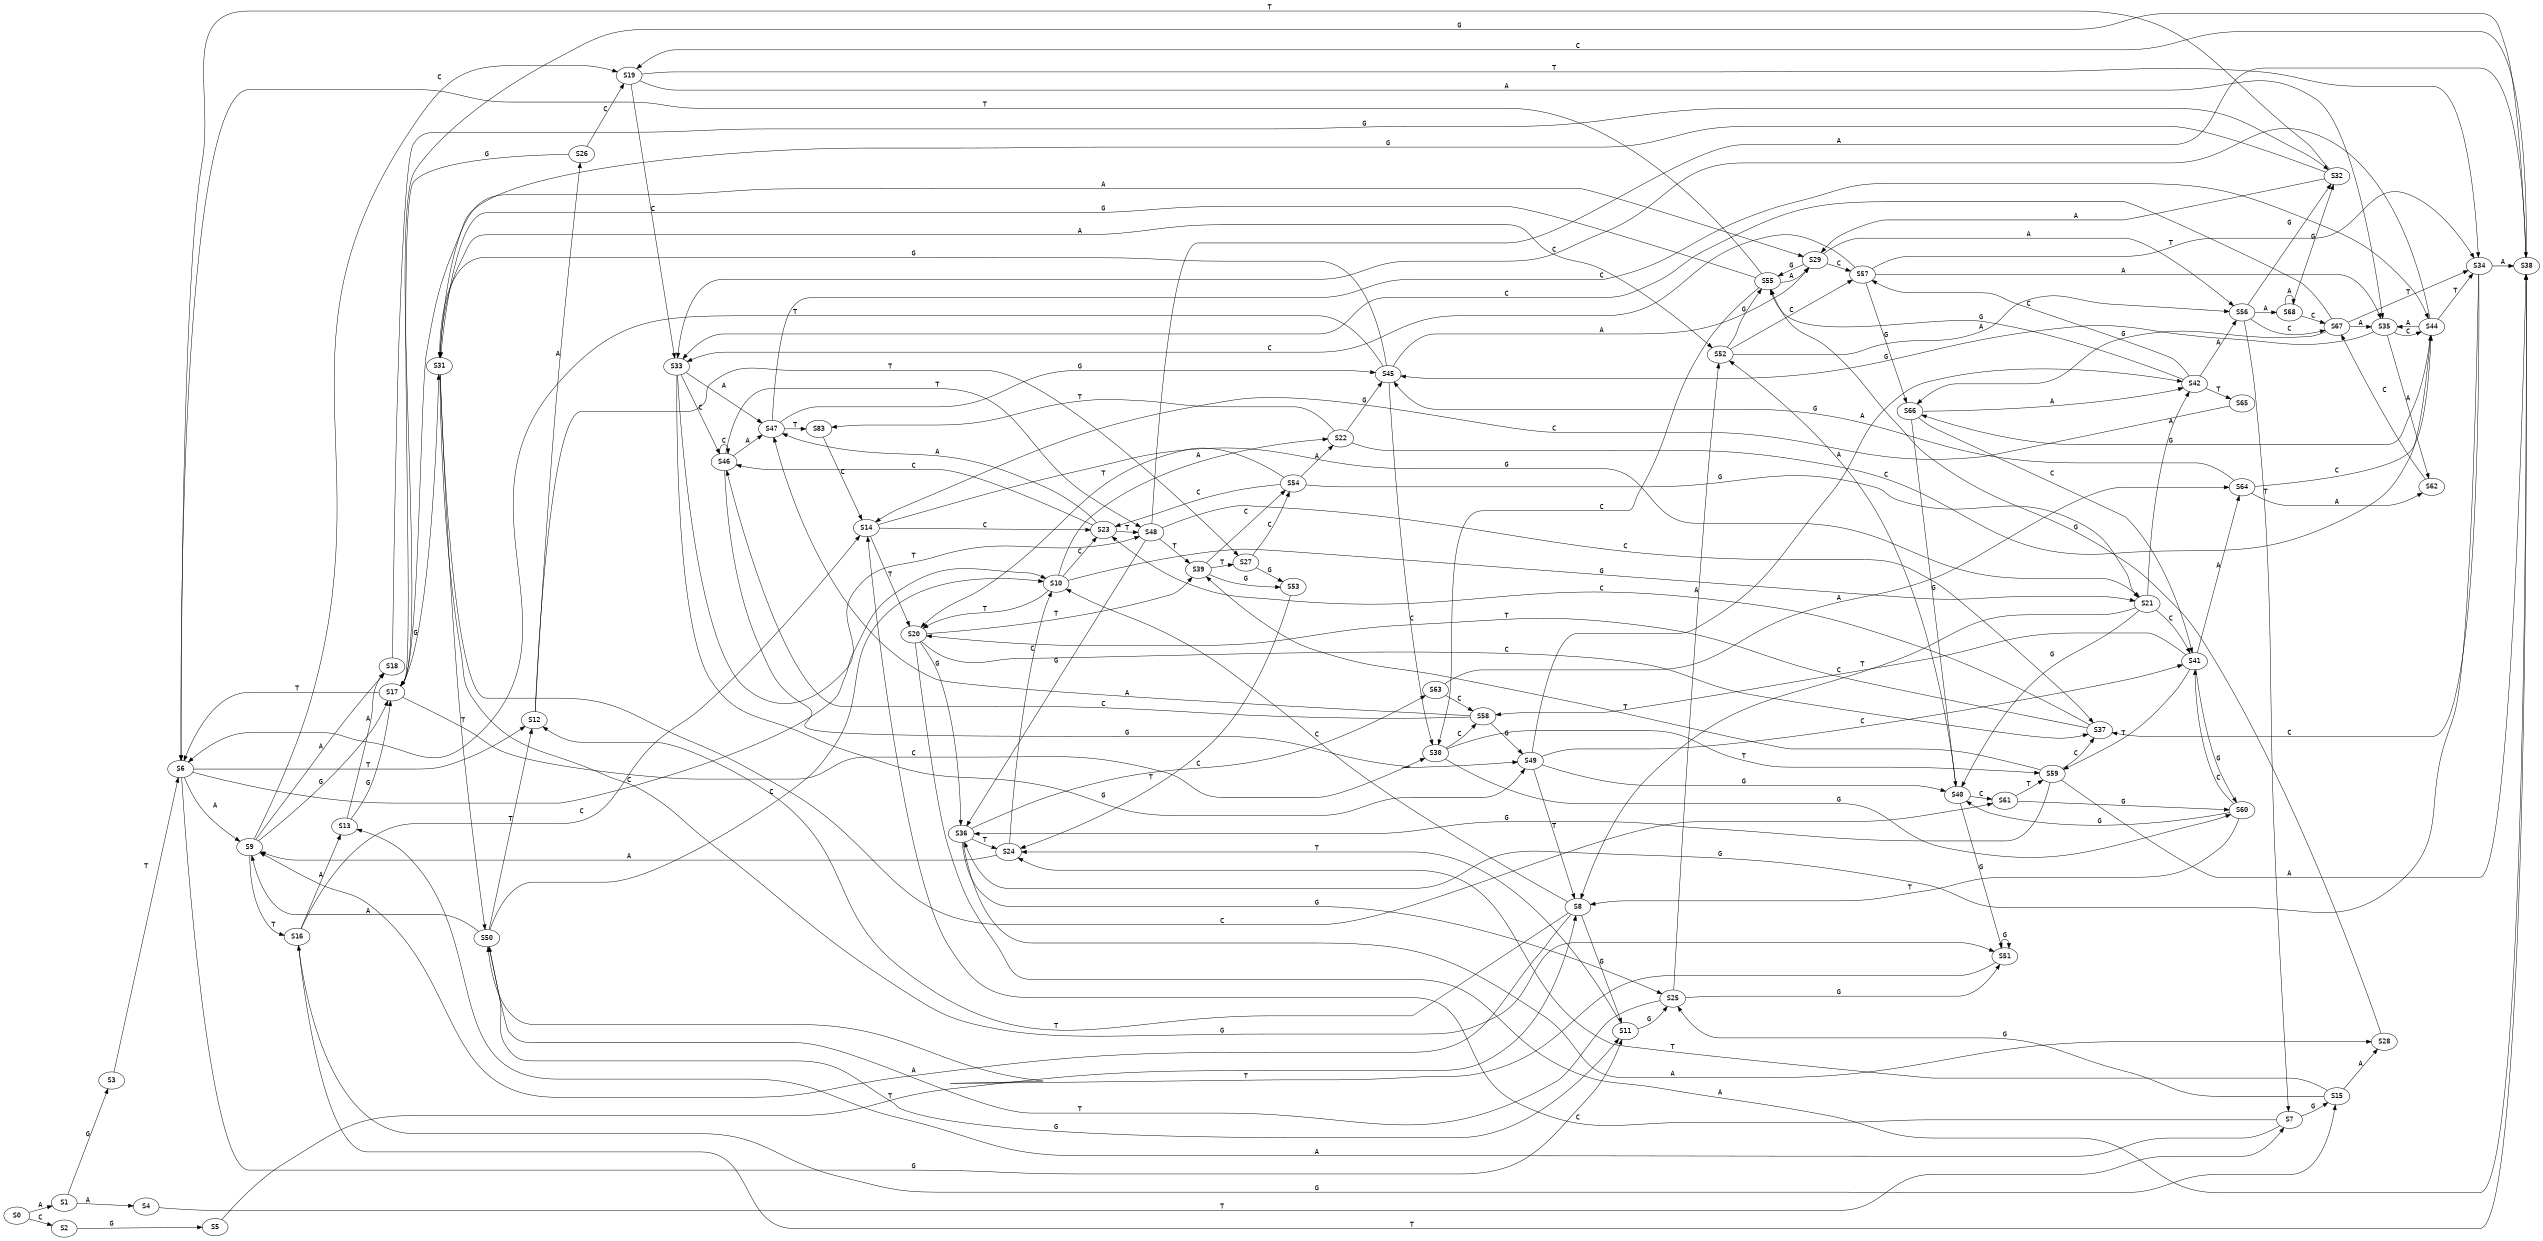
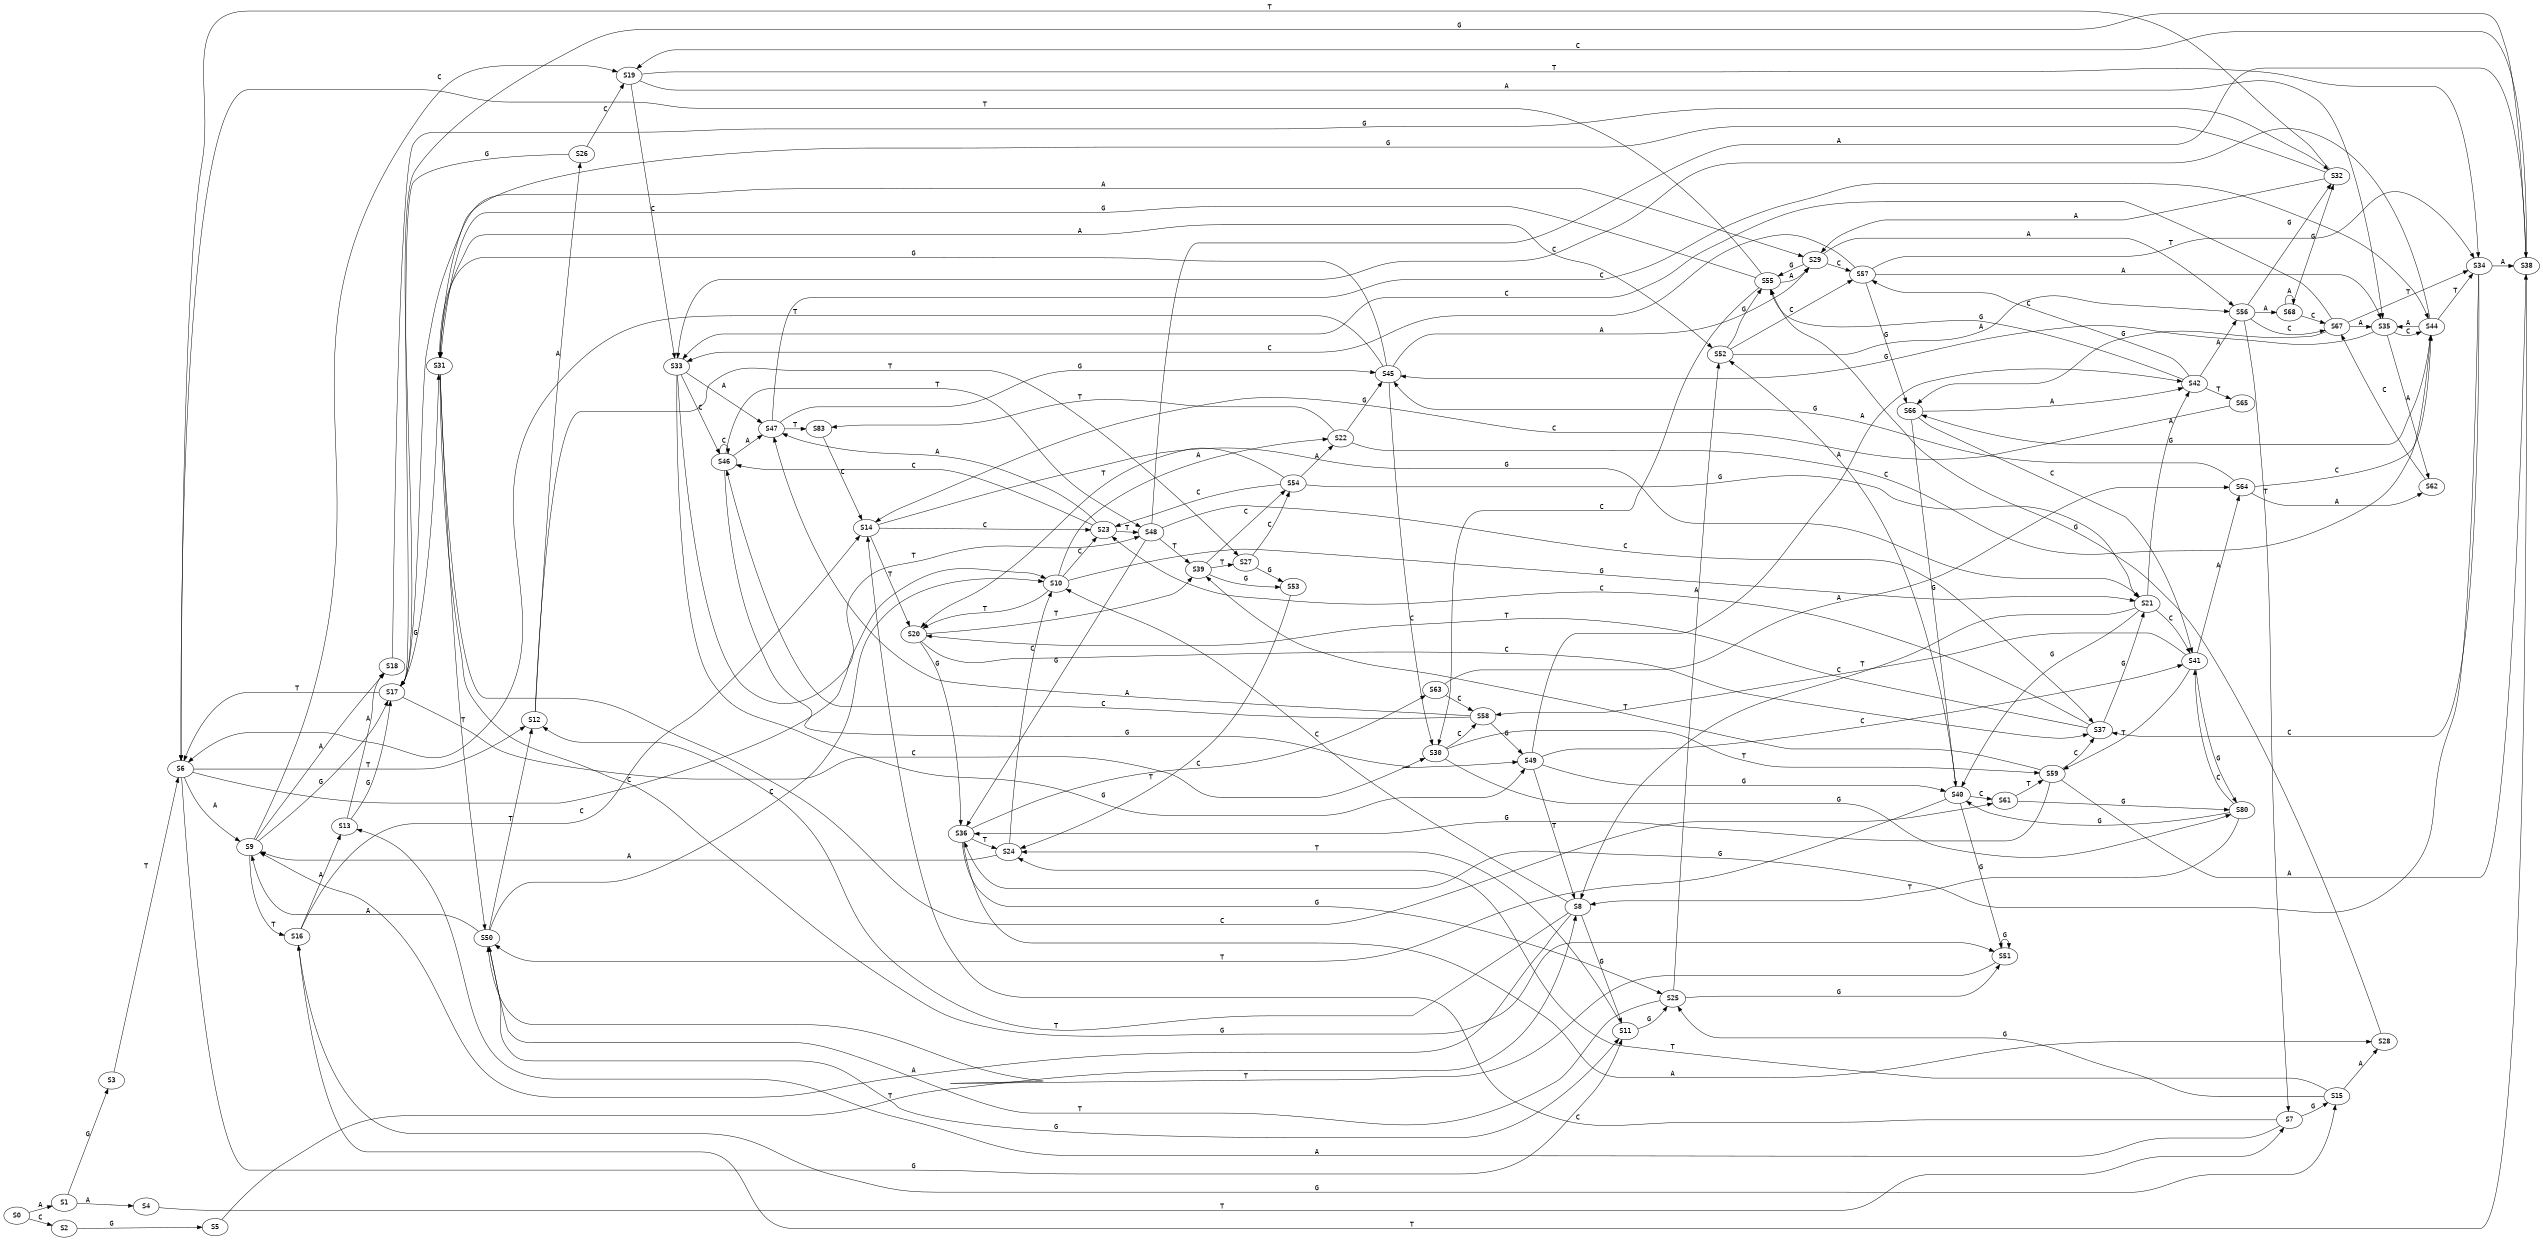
  strict digraph {
    fontname="DejaVu Sans Mono"
    rankdir=LR
    node [fontname="DejaVu Sans Mono"]
    edge [fontname="DejaVu Sans Mono"]
    S0
    S1
    S2
    S3
    S4
    S5
    S6
    S7
    S8
    S9
    S10
    S11
    S12
    S13
    S14
    S15
    S16
    S17
    S18
    S19
    S20
    S21
    S22
    S23
    S24
    S25
    S26
    S27
    S28
    S29
    S30
    S31
    S32
    S33
    S34
    S35
    S36
    S37
    S38
    S39
    S40
    S41
    S42
    n44 [label=S83]
    S44
    S45
    S46
    S47
    S48
    S50
    S51
    S52
    S53
    S54
    S55
    S56
    S57
    S58
    S59
-   S60
+   S60 [label=S80]
    S61
    S49
    S62
    S63
    S64
    S65
    S66
    S67
    S68
    S0 -> S1 [label=A]
    S0 -> S2 [label=C]
    S1 -> S3 [label=G]
    S1 -> S4 [label=A]
    S2 -> S5 [label=G]
    S3 -> S6 [label=T]
    S4 -> S7 [label=T]
    S5 -> S8 [label=T]
    S6 -> S9 [label=A]
    S6 -> S10 [label=C]
    S6 -> S11 [label=G]
    S6 -> S12 [label=T]
    S7 -> S13 [label=A]
    S7 -> S14 [label=C]
    S7 -> S15 [label=G]
    S8 -> S9 [label=A]
    S8 -> S10 [label=C]
    S8 -> S11 [label=G]
    S8 -> S12 [label=T]
    S9 -> S16 [label=T]
    S9 -> S17 [label=G]
    S9 -> S18 [label=A]
    S9 -> S19 [label=C]
    S10 -> S20 [label=T]
    S10 -> S21 [label=G]
    S10 -> S22 [label=A]
    S10 -> S23 [label=C]
    S11 -> S24 [label=T]
    S11 -> S25 [label=G]
    S12 -> S26 [label=A]
    S12 -> S27 [label=T]
    S13 -> S17 [label=G]
    S13 -> S18 [label=A]
    S14 -> S20 [label=T]
    S14 -> S21 [label=G]
    S14 -> S23 [label=C]
    S15 -> S24 [label=T]
    S15 -> S25 [label=G]
    S15 -> S28 [label=A]
    S16 -> S13 [label=A]
    S16 -> S14 [label=C]
    S16 -> S15 [label=G]
    S17 -> S6 [label=T]
    S17 -> S29 [label=A]
    S17 -> S30 [label=C]
    S17 -> S31 [label=G]
    S18 -> S32 [label=G]
    S19 -> S33 [label=C]
    S19 -> S34 [label=T]
    S19 -> S35 [label=A]
    S20 -> S36 [label=G]
    S20 -> S37 [label=C]
-   S20 -> S38 [label=A]
    S20 -> S39 [label=T]
    S21 -> S8 [label=T]
    S21 -> S40 [label=G]
    S21 -> S41 [label=C]
    S21 -> S42 [label=A]
    S22 -> n44 [label=T]
    S22 -> S44 [label=C]
    S22 -> S45 [label=G]
    S23 -> S46 [label=C]
    S23 -> S47 [label=A]
    S23 -> S48 [label=T]
    S24 -> S9 [label=A]
    S24 -> S10 [label=C]
    S25 -> S50 [label=T]
    S25 -> S51 [label=G]
    S25 -> S52 [label=A]
    S26 -> S17 [label=G]
    S26 -> S19 [label=C]
    S27 -> S53 [label=G]
    S27 -> S54 [label=C]
    S28 -> S55 [label=G]
    S29 -> S55 [label=G]
    S29 -> S56 [label=A]
    S29 -> S57 [label=C]
    S30 -> S58 [label=C]
    S30 -> S59 [label=T]
    S30 -> S60 [label=G]
    S31 -> S50 [label=T]
    S31 -> S51 [label=G]
    S31 -> S52 [label=A]
    S31 -> S61 [label=C]
    S32 -> S6 [label=T]
    S32 -> S29 [label=A]
    S32 -> S31 [label=G]
    S33 -> S46 [label=C]
    S33 -> S47 [label=A]
    S33 -> S48 [label=T]
    S33 -> S49 [label=G]
    S34 -> S36 [label=G]
    S34 -> S37 [label=C]
    S34 -> S38 [label=A]
    S35 -> S44 [label=C]
    S35 -> S45 [label=G]
    S35 -> S62 [label=A]
    S36 -> S24 [label=T]
    S36 -> S25 [label=G]
    S36 -> S28 [label=A]
    S36 -> S63 [label=C]
    S37 -> S20 [label=T]
+   S37 -> S21 [label=G]
    S37 -> S23 [label=C]
    S38 -> S16 [label=T]
    S38 -> S17 [label=G]
    S38 -> S19 [label=C]
    S39 -> S27 [label=T]
    S39 -> S53 [label=G]
    S39 -> S54 [label=C]
+   S40 -> S50 [label=T]
    S40 -> S51 [label=G]
    S40 -> S52 [label=A]
    S40 -> S61 [label=C]
    S41 -> S58 [label=C]
    S41 -> S59 [label=T]
    S41 -> S60 [label=G]
    S41 -> S64 [label=A]
    S42 -> S55 [label=G]
    S42 -> S56 [label=A]
    S42 -> S57 [label=C]
    S42 -> S65 [label=T]
    n44 -> S14 [label=C]
    S44 -> S33 [label=C]
    S44 -> S34 [label=T]
    S44 -> S35 [label=A]
    S44 -> S66 [label=G]
    S45 -> S6 [label=T]
    S45 -> S29 [label=A]
    S45 -> S30 [label=C]
    S45 -> S31 [label=G]
    S46 -> S46 [label=C]
    S46 -> S47 [label=A]
    S46 -> S48 [label=T]
    S46 -> S49 [label=G]
    S47 -> n44 [label=T]
    S47 -> S44 [label=C]
    S47 -> S45 [label=G]
    S48 -> S36 [label=G]
    S48 -> S37 [label=C]
    S48 -> S38 [label=A]
    S48 -> S39 [label=T]
    S50 -> S9 [label=A]
    S50 -> S10 [label=C]
    S50 -> S11 [label=G]
    S50 -> S12 [label=T]
    S51 -> S50 [label=T]
    S51 -> S51 [label=G]
    S52 -> S55 [label=G]
    S52 -> S56 [label=A]
    S52 -> S57 [label=C]
    S53 -> S24 [label=T]
    S54 -> S20 [label=T]
    S54 -> S21 [label=G]
    S54 -> S22 [label=A]
    S54 -> S23 [label=C]
    S55 -> S6 [label=T]
    S55 -> S29 [label=A]
    S55 -> S30 [label=C]
    S55 -> S31 [label=G]
    S56 -> S7 [label=T]
    S56 -> S32 [label=G]
    S56 -> S67 [label=C]
    S56 -> S68 [label=A]
    S57 -> S33 [label=C]
    S57 -> S34 [label=T]
    S57 -> S35 [label=A]
    S57 -> S66 [label=G]
    S58 -> S46 [label=C]
    S58 -> S47 [label=A]
    S58 -> S49 [label=G]
    S59 -> S36 [label=G]
    S59 -> S37 [label=C]
    S59 -> S38 [label=A]
    S59 -> S39 [label=T]
    S60 -> S8 [label=T]
    S60 -> S40 [label=G]
    S60 -> S41 [label=C]
    S61 -> S59 [label=T]
    S61 -> S60 [label=G]
    S49 -> S8 [label=T]
    S49 -> S40 [label=G]
    S49 -> S41 [label=C]
    S49 -> S42 [label=A]
    S62 -> S67 [label=C]
    S63 -> S58 [label=C]
    S63 -> S64 [label=A]
    S64 -> S44 [label=C]
    S64 -> S45 [label=G]
    S64 -> S62 [label=A]
    S65 -> S14 [label=C]
    S66 -> S40 [label=G]
    S66 -> S41 [label=C]
    S66 -> S42 [label=A]
    S67 -> S33 [label=C]
    S67 -> S34 [label=T]
    S67 -> S35 [label=A]
    S67 -> S66 [label=G]
    S68 -> S32 [label=G]
    S68 -> S67 [label=C]
    S68 -> S68 [label=A]
  }
